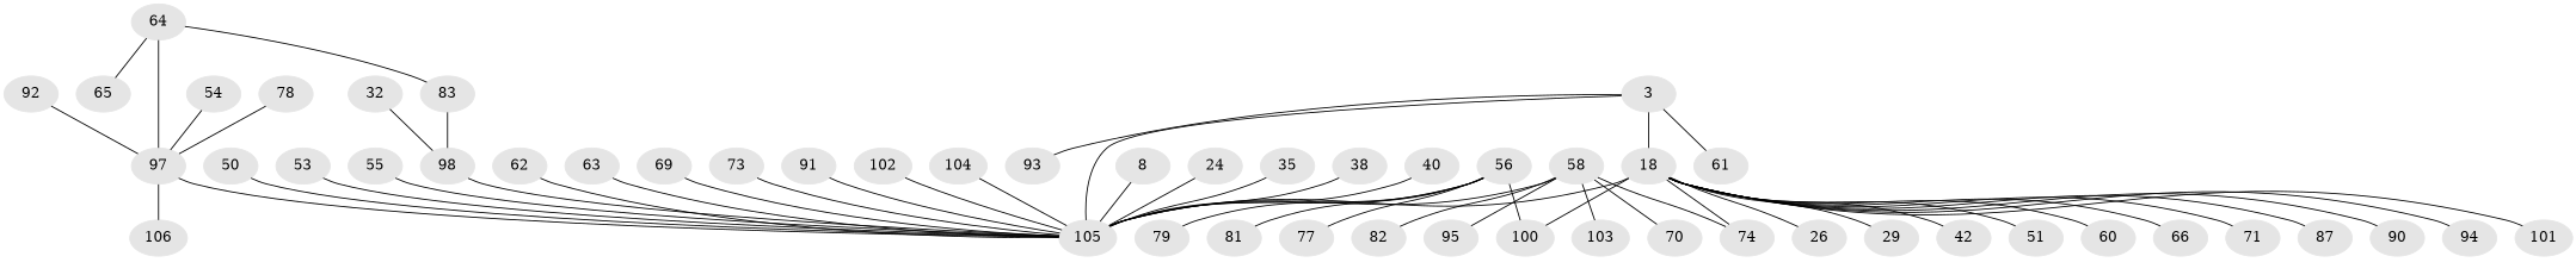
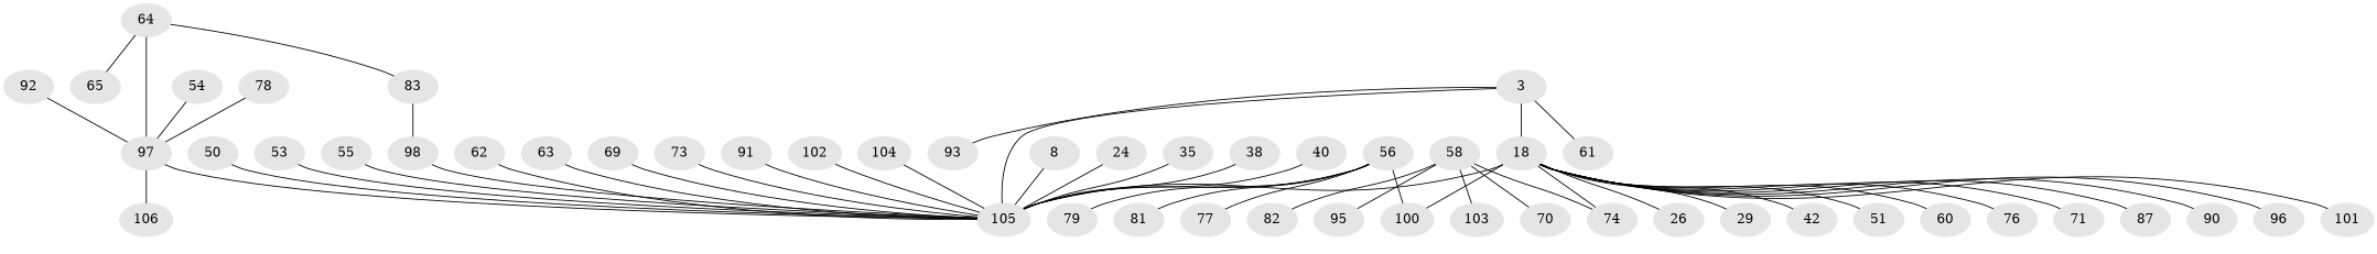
  graph {
    node [color=gray90 style=filled]
    n1 [label=18 super="+5+1"]
    105 [super="+67+52+80+86"]
    26
    29 [super="+19"]
    42
    51
    60
-   66 [super="+2+22"]
+   66 [super="+2+22" label=76]
    71
    74 [super="+14"]
    87
    90
-   96 [label=94]
+   96
    100 [super="+48"]
    101
    3
    61
    93
    8
    24
    98 [super="+68+84+39"]
-   32
    35
    38
    40 [super="+12"]
    50
    53
    97 [super="+89+94+25+85"]
    106
    54
    55
    56 [super="+46+49"]
    77
    79
    81
    58 [super="+20"]
    70 [super="+23"]
    82
    95
    103
    62
    63
    64 [super="+37"]
    65
    83
    69
    73 [super="+47"]
    78
    91
    92
    102
    104 [super="+88"]
    n1 -- 105 [weight=16]
    n1 -- 26
    n1 -- 29
    n1 -- 42
    n1 -- 51
    n1 -- 60
    n1 -- 66
    n1 -- 71
    n1 -- 74
    n1 -- 87
    n1 -- 90 [weight=2]
    n1 -- 96
    n1 -- 100
    n1 -- 101
    3 -- n1 [weight=3]
    3 -- 105
    3 -- 61
    3 -- 93
    8 -- 105
    24 -- 105 [weight=2]
    98 -- 105 [weight=4]
-   32 -- 98
    35 -- 105
    38 -- 105
    40 -- 105 [weight=3]
    50 -- 105
    53 -- 105
    97 -- 105 [weight=7]
    97 -- 106
    54 -- 97
    55 -- 105
    56 -- 105 [weight=5]
    56 -- 100
    56 -- 77 [weight=2]
    56 -- 79
    56 -- 81
-   58 -- 105 [weight=2]
    58 -- 74
    58 -- 70
    58 -- 82
    58 -- 95
    58 -- 103
    62 -- 105
    63 -- 105
    64 -- 97 [weight=2]
    64 -- 65
    64 -- 83
    83 -- 98
    69 -- 105
    73 -- 105
    78 -- 97
    91 -- 105
    92 -- 97
    102 -- 105
    104 -- 105
  }
